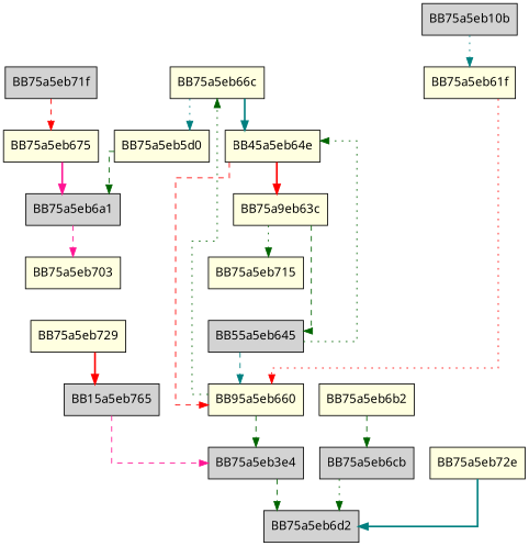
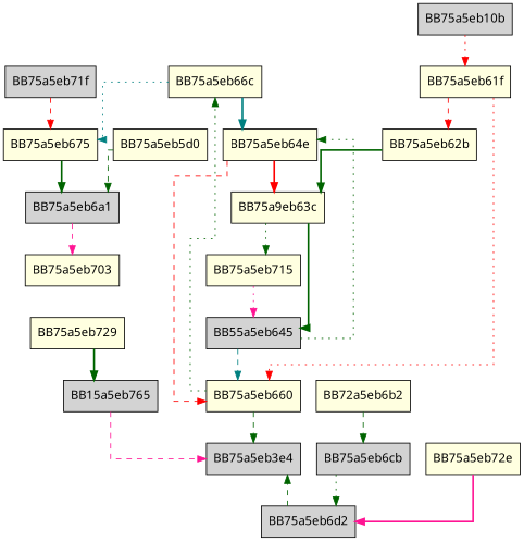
  digraph {
    fontname="Noto Sans"
    splines=ortho
    node [fillcolor=lightyellow fontname="Noto Sans" shape=box style=filled]
    edge [color=darkgreen fontname="Noto Sans" style=dashed]
    n1 [fillcolor=lightgrey label=BB75a5eb6a1]
    BB75a5eb5d0
    BB75a5eb703
    n4 [fillcolor=lightgrey label=BB75a5eb10b]
    BB75a5eb61f
-   BB75a5eb660 [label=BB95a5eb660]
+   BB75a5eb660
+   BB75a5eb62b
    n8 [fillcolor=lightgrey label=BB75a5eb3e4]
    BB75a5eb66c
    n10 [label=BB75a9eb63c]
-   BB75a5eb64e [label=BB45a5eb64e]
+   BB75a5eb64e
    BB75a5eb675
    BB75a5eb715
    n14 [fillcolor=lightgrey label=BB55a5eb645]
    BB75a5eb71f [fillcolor=lightgrey]
    BB75a5eb6cb [fillcolor=lightgrey]
    BB75a5eb6d2 [fillcolor=lightgrey]
    n18 [fillcolor=lightgrey label=BB15a5eb765]
    BB75a5eb729
-   BB75a5eb6b2
+   BB75a5eb6b2 [label=BB72a5eb6b2]
    BB75a5eb72e
    n1 -> BB75a5eb703 [color=deeppink]
    BB75a5eb5d0 -> n1
-   n4 -> BB75a5eb61f [color=teal style=dotted]
+   n4 -> BB75a5eb61f [color=red style=dotted]
    BB75a5eb61f -> BB75a5eb660 [color=red style=dotted]
+   BB75a5eb61f -> BB75a5eb62b [color=red]
    BB75a5eb660 -> n8
    BB75a5eb660 -> BB75a5eb66c [style=dotted]
+   BB75a5eb62b -> n10 [style=bold]
    BB75a5eb66c -> BB75a5eb64e [color=teal style=bold]
-   BB75a5eb66c -> BB75a5eb5d0 [color=teal style=dotted]
+   BB75a5eb66c -> BB75a5eb675 [color=teal style=dotted]
    n10 -> BB75a5eb715 [style=dotted]
-   n10 -> n14
+   n10 -> n14 [style=bold]
    BB75a5eb64e -> BB75a5eb660 [color=red]
    BB75a5eb64e -> n10 [color=red style=bold]
-   BB75a5eb675 -> n1 [color=deeppink style=bold]
+   BB75a5eb675 -> n1 [style=bold]
+   BB75a5eb715 -> n14 [color=deeppink style=dotted]
    n14 -> BB75a5eb660 [color=teal]
    n14 -> BB75a5eb64e [style=dotted]
    BB75a5eb71f -> BB75a5eb675 [color=red]
    BB75a5eb6cb -> BB75a5eb6d2 [style=dotted]
-   n8 -> BB75a5eb6d2
+   BB75a5eb6d2 -> n8
    n18 -> n8 [color=deeppink]
-   BB75a5eb729 -> n18 [color=red style=bold]
+   BB75a5eb729 -> n18 [style=bold]
    BB75a5eb6b2 -> BB75a5eb6cb
-   BB75a5eb72e -> BB75a5eb6d2 [color=teal style=bold]
+   BB75a5eb72e -> BB75a5eb6d2 [color=deeppink style=bold]
  }
